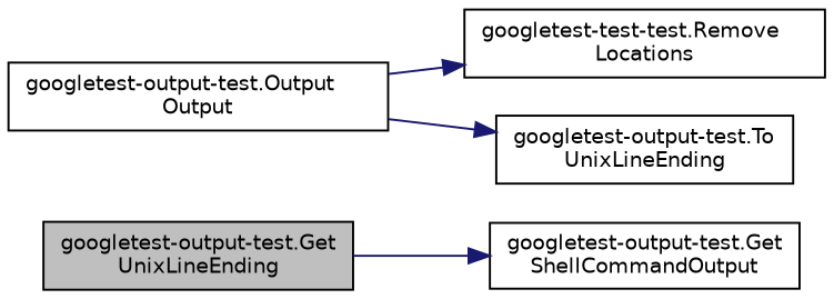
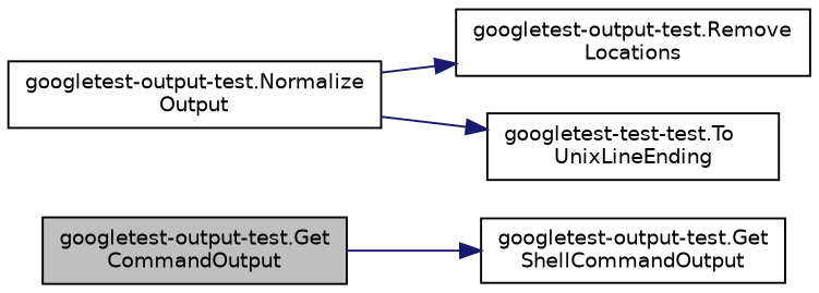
  digraph {
    rankdir=LR
    node [color=black fontname=Helvetica fontsize=10 shape=record]
    edge [color=midnightblue fontname=Helvetica fontsize=10 labelfontname=Helvetica labelfontsize=10 style=solid]
-   n1 [fillcolor=grey75 fontcolor=black height=0.2 label="googletest-output-test.Get\lUnixLineEnding" style=filled width=0.4]
+   n1 [fillcolor=grey75 fontcolor=black height=0.2 label="googletest-output-test.Get\lCommandOutput" style=filled width=0.4]
    n2 [height=0.2 label="googletest-output-test.Get\lShellCommandOutput" width=0.4]
-   n3 [height=0.2 label="googletest-output-test.Output\lOutput" width=0.4]
-   n4 [height=0.2 label="googletest-test-test.Remove\lLocations" width=0.4]
-   n5 [height=0.2 label="googletest-output-test.To\lUnixLineEnding" width=0.4]
+   n3 [height=0.2 label="googletest-output-test.Normalize\lOutput" width=0.4]
+   n4 [height=0.2 label="googletest-output-test.Remove\lLocations" width=0.4]
+   n5 [height=0.2 label="googletest-test-test.To\lUnixLineEnding" width=0.4]
    n1 -> n2
    n3 -> n4
    n3 -> n5
  }
